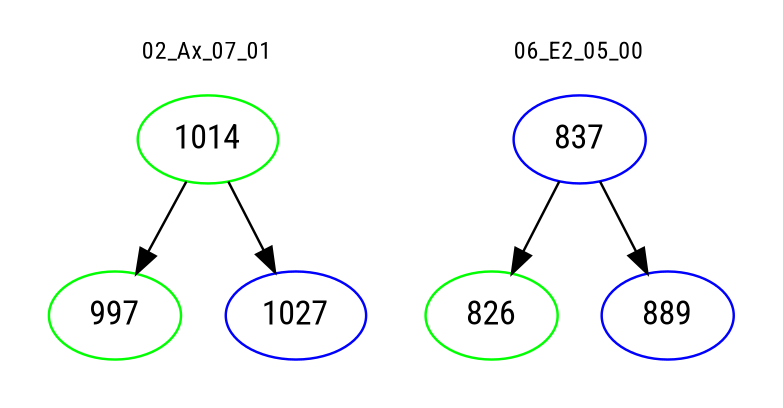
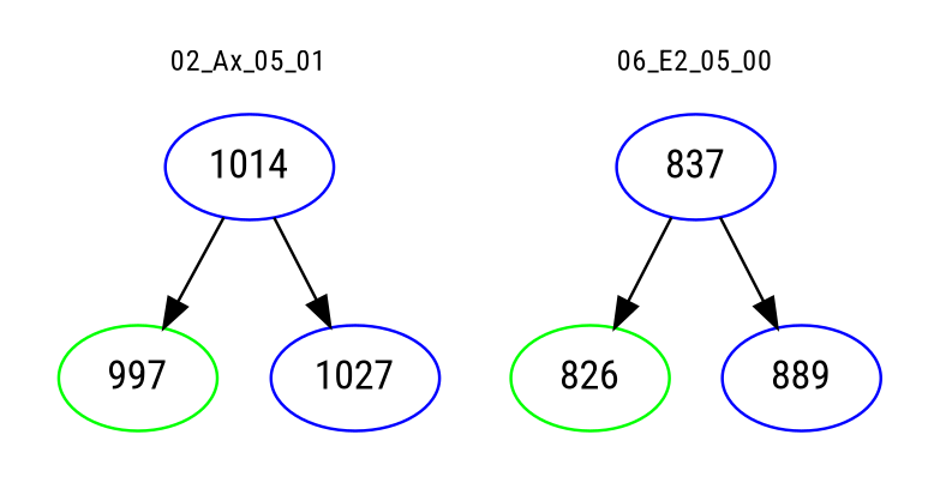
  digraph {
    fontname="Roboto Condensed"
    node [color=blue fontname="Roboto Condensed"]
    edge [color=black fontname="Roboto Condensed"]
-   n1 [color=green label=1014]
+   n1 [label=1014]
    n2 [color=green label=997]
    n3 [label=1027]
    n4 [label=837]
    n5 [color=green label=826]
    n6 [label=889]
    subgraph cluster_1 {
      color=white
      fontsize=10
-     label="02_Ax_07_01"
+     label="02_Ax_05_01"
      n1
      n2
      n3
    }
    subgraph cluster_2 {
      color=white
      fontsize=10
      label="06_E2_05_00"
      n4
      n5
      n6
    }
    n1 -> n2
    n1 -> n3
    n4 -> n5
    n4 -> n6
  }
